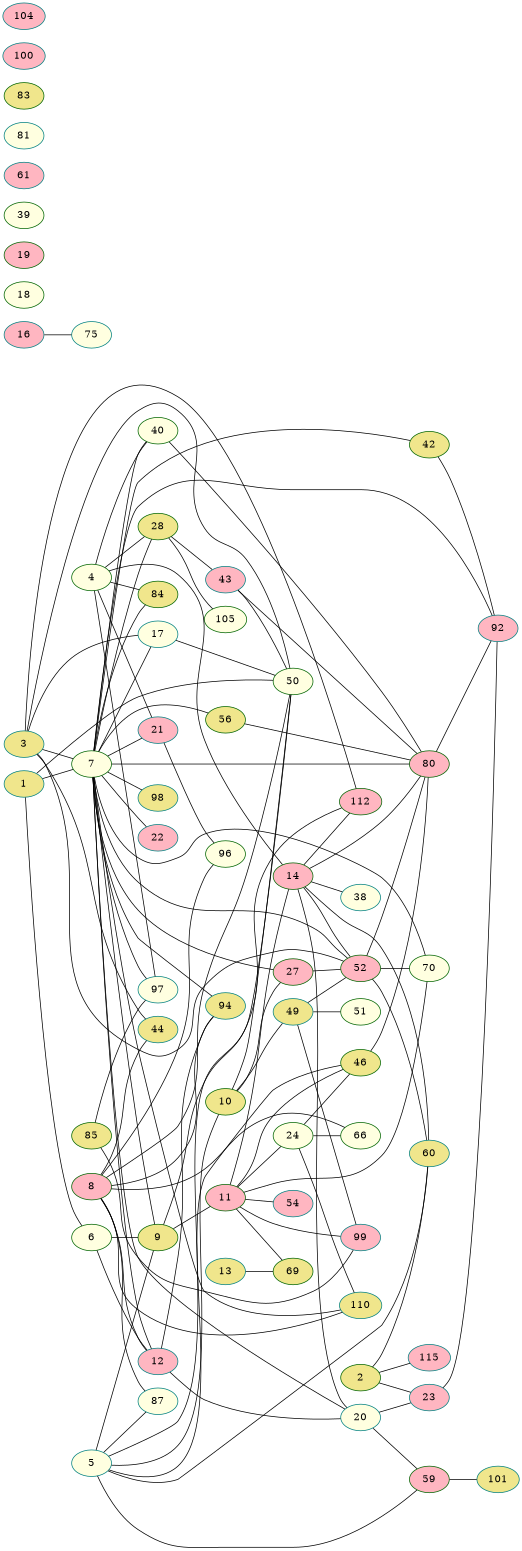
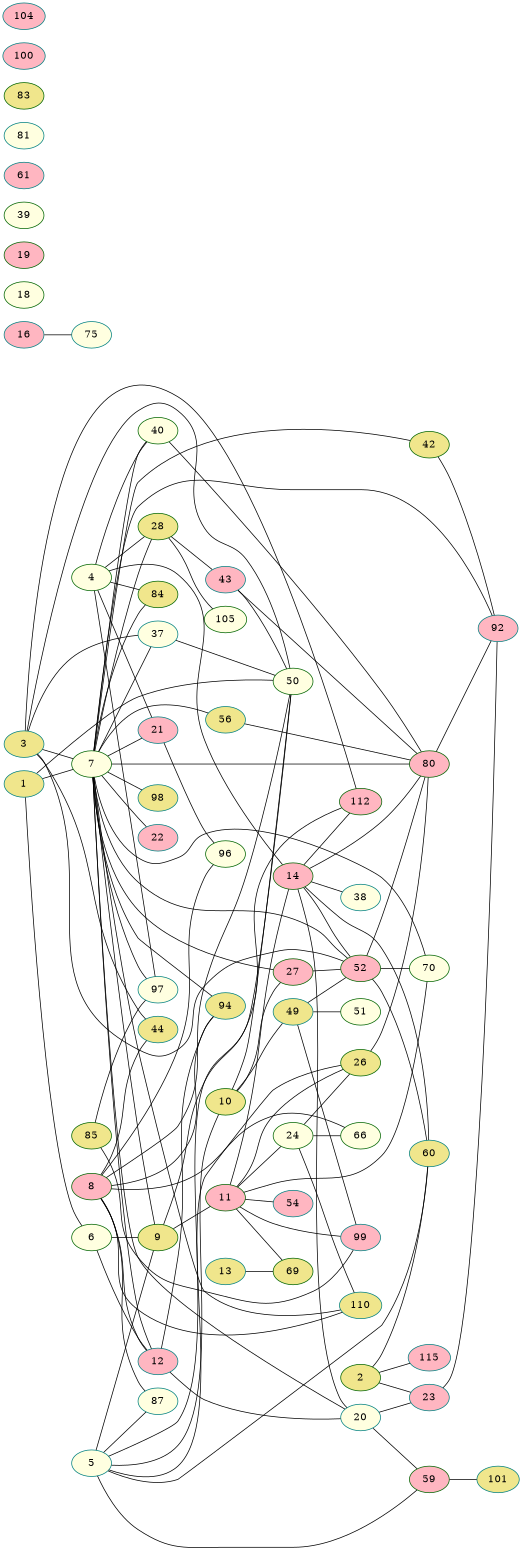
  graph {
    rankdir=LR
    node [color=darkgreen fillcolor=lightpink style=filled]
    1 [color=teal fillcolor=khaki super="+86"]
    6 [fillcolor=lightyellow super="+66"]
    7 [fillcolor=lightyellow super="+106+122+29+33+25"]
    50 [fillcolor=lightyellow]
    9 [fillcolor=khaki super="+76"]
    12 [color=teal super="+41+129"]
-   37 [color=teal fillcolor=lightyellow super="+93" label=17]
+   37 [color=teal fillcolor=lightyellow super="+93"]
    52 [super="+109+77"]
    21 [color=teal super="+67"]
    28 [fillcolor=khaki super="+90"]
    n11 [fillcolor=khaki label=84 super="+117"]
    40 [fillcolor=lightyellow]
    97 [color=teal fillcolor=lightyellow]
    20 [color=teal fillcolor=lightyellow super="+79+113"]
    22 [color=teal]
    27 [super="+64"]
    42 [fillcolor=khaki super="+84"]
-   56 [fillcolor=khaki]
+   56 [color=teal fillcolor=khaki]
    70 [fillcolor=lightyellow super="+121"]
    80 [super="+103"]
    92 [color=teal]
    94 [color=teal fillcolor=khaki]
    98 [color=teal fillcolor=khaki]
    110 [color=teal fillcolor=khaki]
    23 [color=teal super="+118"]
    2 [fillcolor=khaki]
    60 [color=teal fillcolor=khaki super="+82"]
    115 [color=teal]
    3 [color=teal fillcolor=khaki super="+73+57"]
    44 [color=teal fillcolor=khaki super="+107"]
    112
    4 [fillcolor=lightyellow super="+65+58"]
    14 [super="+47+71+72+26"]
    38 [color=teal fillcolor=lightyellow]
    96 [fillcolor=lightyellow super="+116"]
    43 [color=teal super="+45"]
    105 [fillcolor=lightyellow]
    5 [color=teal fillcolor=lightyellow super="+78"]
    10 [fillcolor=khaki super="+17"]
-   46 [fillcolor=khaki super="+91"]
+   46 [fillcolor=khaki super="+91" label=26]
    59 [super="+74"]
    87 [color=teal fillcolor=lightyellow]
    8 [super="+68"]
    n44 [fillcolor=lightyellow label=66]
    11 [super="+53+30"]
    49 [color=teal fillcolor=khaki super="+108+55"]
    101 [color=teal fillcolor=khaki]
    24 [fillcolor=lightyellow super="+35+32"]
    54 [color=teal]
    69 [fillcolor=khaki]
    99 [color=teal]
    51 [fillcolor=lightyellow]
    13 [color=teal fillcolor=khaki]
    16 [color=teal]
    75 [color=teal fillcolor=lightyellow]
    18 [fillcolor=lightyellow]
    19
    39 [fillcolor=lightyellow]
    61 [color=teal]
    81 [color=teal fillcolor=lightyellow]
    83 [fillcolor=khaki]
    85 [fillcolor=khaki]
    100 [color=teal]
    104 [color=teal]
    1 -- 6
    1 -- 7
    1 -- 50
    6 -- 9
    6 -- 12
    7 -- 9
    7 -- 12
    7 -- 37 [weight=2]
    7 -- 52
    7 -- 21
    7 -- 28
    7 -- n11
    7 -- 40
    7 -- 97
    7 -- 20
    7 -- 22
    7 -- 27
    7 -- 42
    7 -- 56
    7 -- 70
    7 -- 80 [weight=2]
    7 -- 92
    7 -- 94
    7 -- 98
    7 -- 110
    9 -- 112
    9 -- 11
    12 -- 20
    12 -- 94
    37 -- 50
    52 -- 70
    52 -- 80 [weight=2]
    52 -- 60
    21 -- 96
    28 -- 43
    28 -- 105
    40 -- 80
    20 -- 23
    20 -- 59
    27 -- 52
    42 -- 92
    56 -- 80
    80 -- 92
    23 -- 92
    2 -- 23
    2 -- 60
    2 -- 115
    3 -- 7 [weight=2]
    3 -- 50
    3 -- 37
    3 -- 52
    3 -- 44
    3 -- 112
    4 -- 21
    4 -- 28
    4 -- n11
    4 -- 40
    4 -- 97
    4 -- 14
    14 -- 52
    14 -- 20
    14 -- 80 [weight=2]
    14 -- 60
    14 -- 112
    14 -- 38
    43 -- 50
    43 -- 80
    5 -- 50
    5 -- 9
    5 -- 60
    5 -- 10
    5 -- 46
    5 -- 59
    5 -- 87
    10 -- 50
    10 -- 27
    10 -- 49
    46 -- 80
    59 -- 101
    8 -- 50
    8 -- 12
    8 -- 94
    8 -- 110
    8 -- 44
    8 -- 96
    8 -- 87
    8 -- n44
    11 -- 70
    11 -- 14 [weight=3]
    11 -- 46
    11 -- 24
    11 -- 54
    11 -- 69
    11 -- 99
    49 -- 52 [weight=3]
    49 -- 99
    49 -- 51
    24 -- 110
    24 -- 46
    24 -- n44 [weight=2]
    13 -- 69
    16 -- 75
    85 -- 97
    85 -- 99
  }
